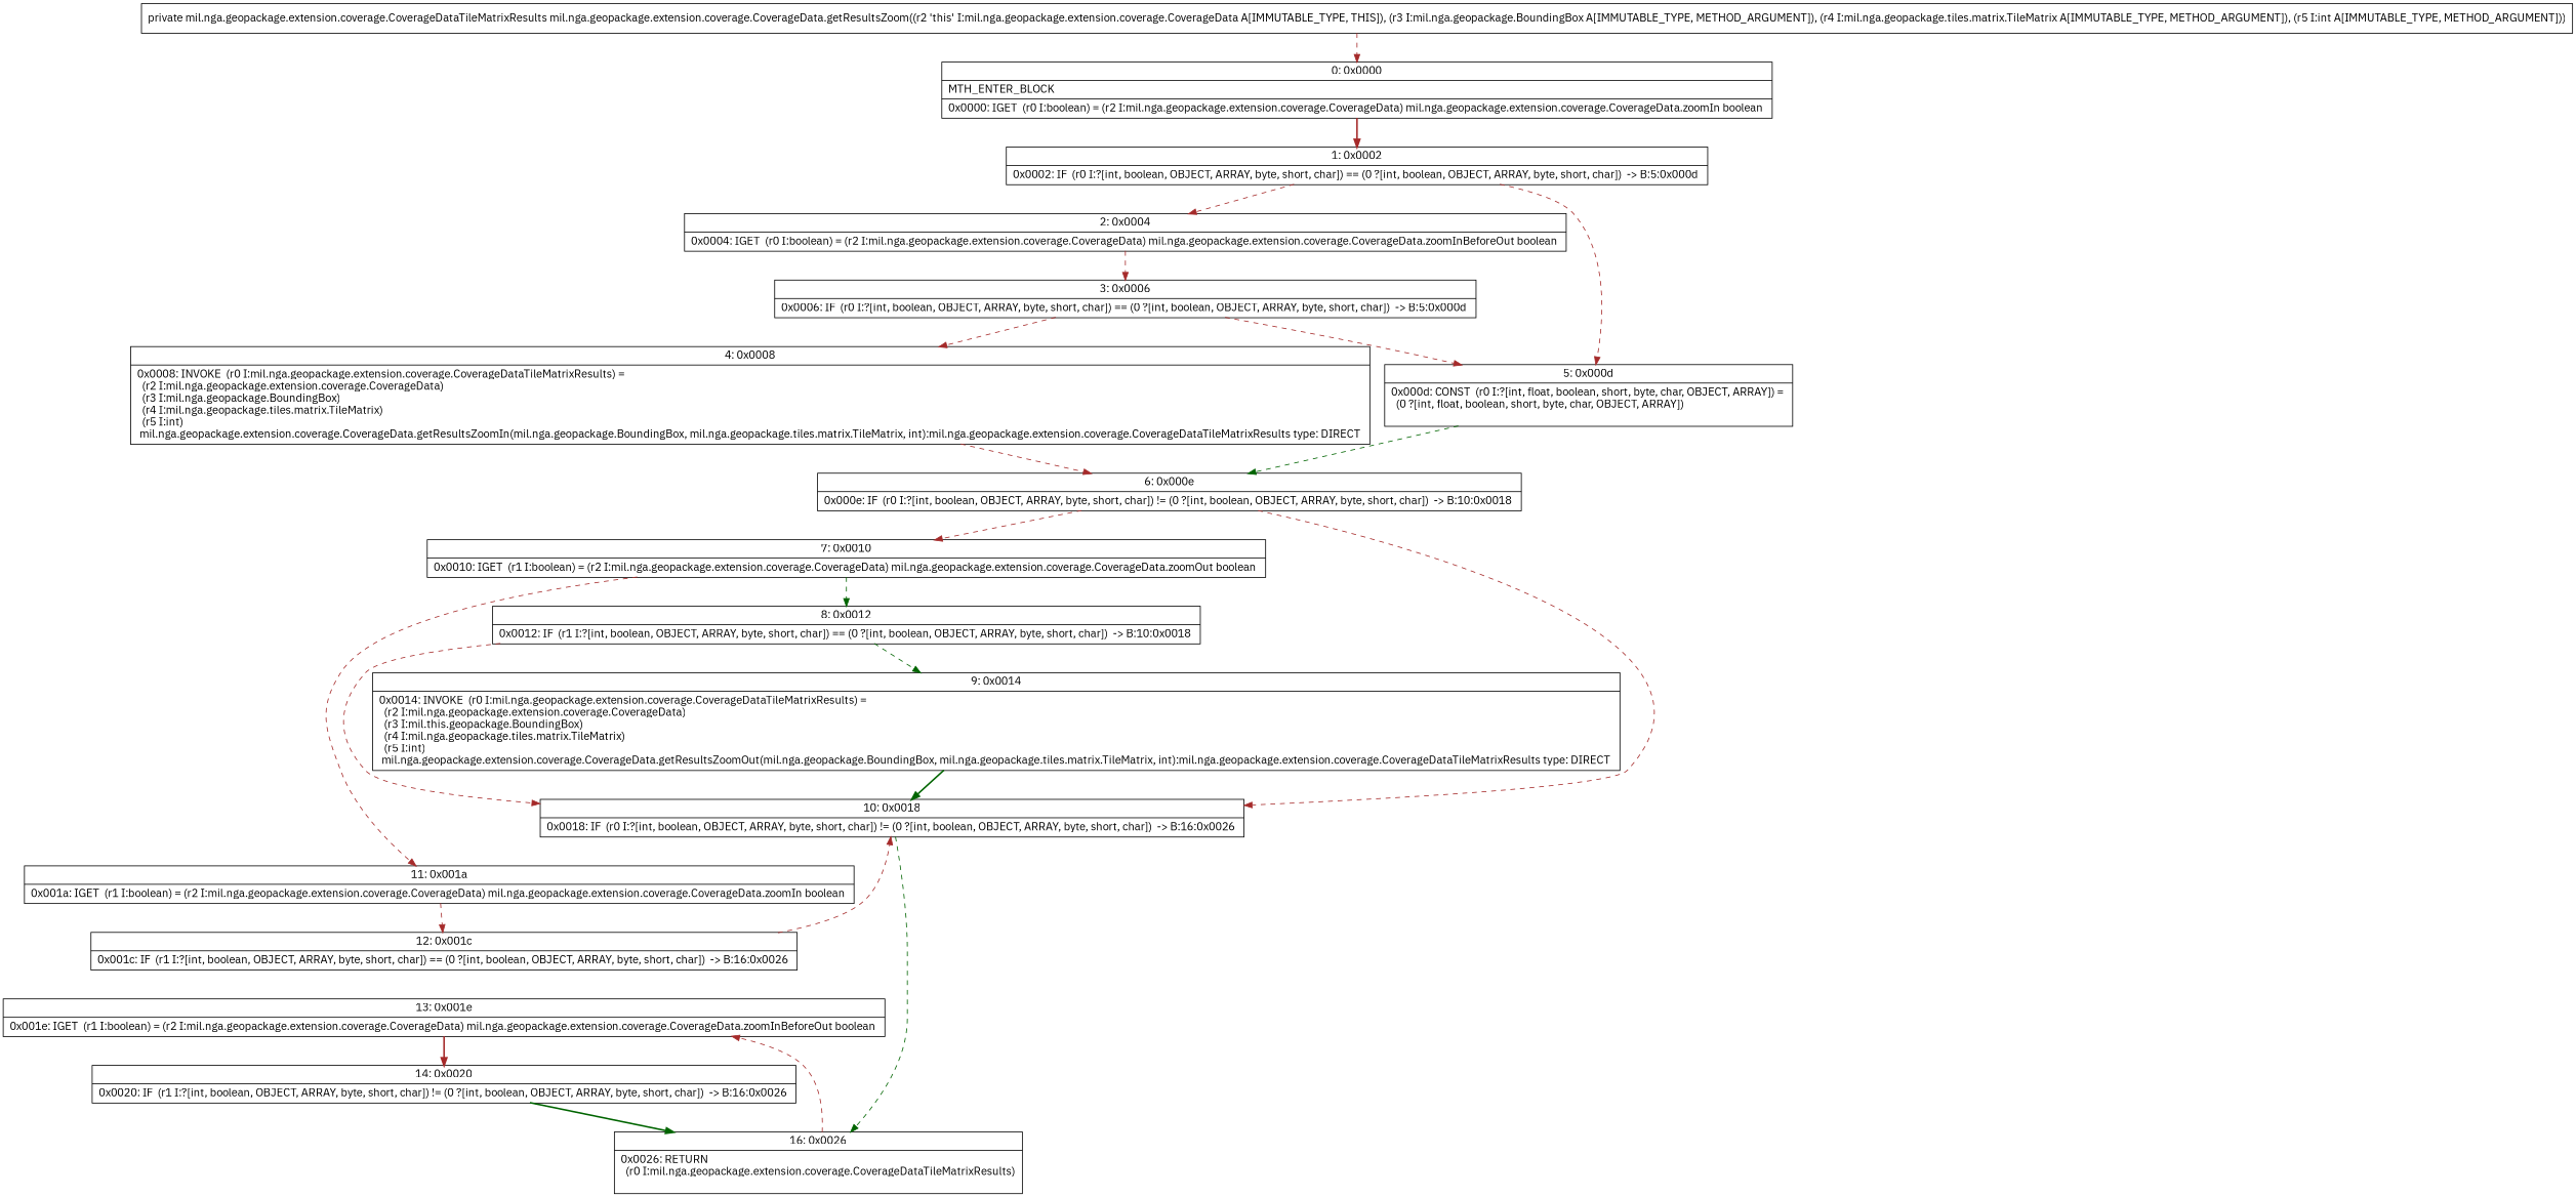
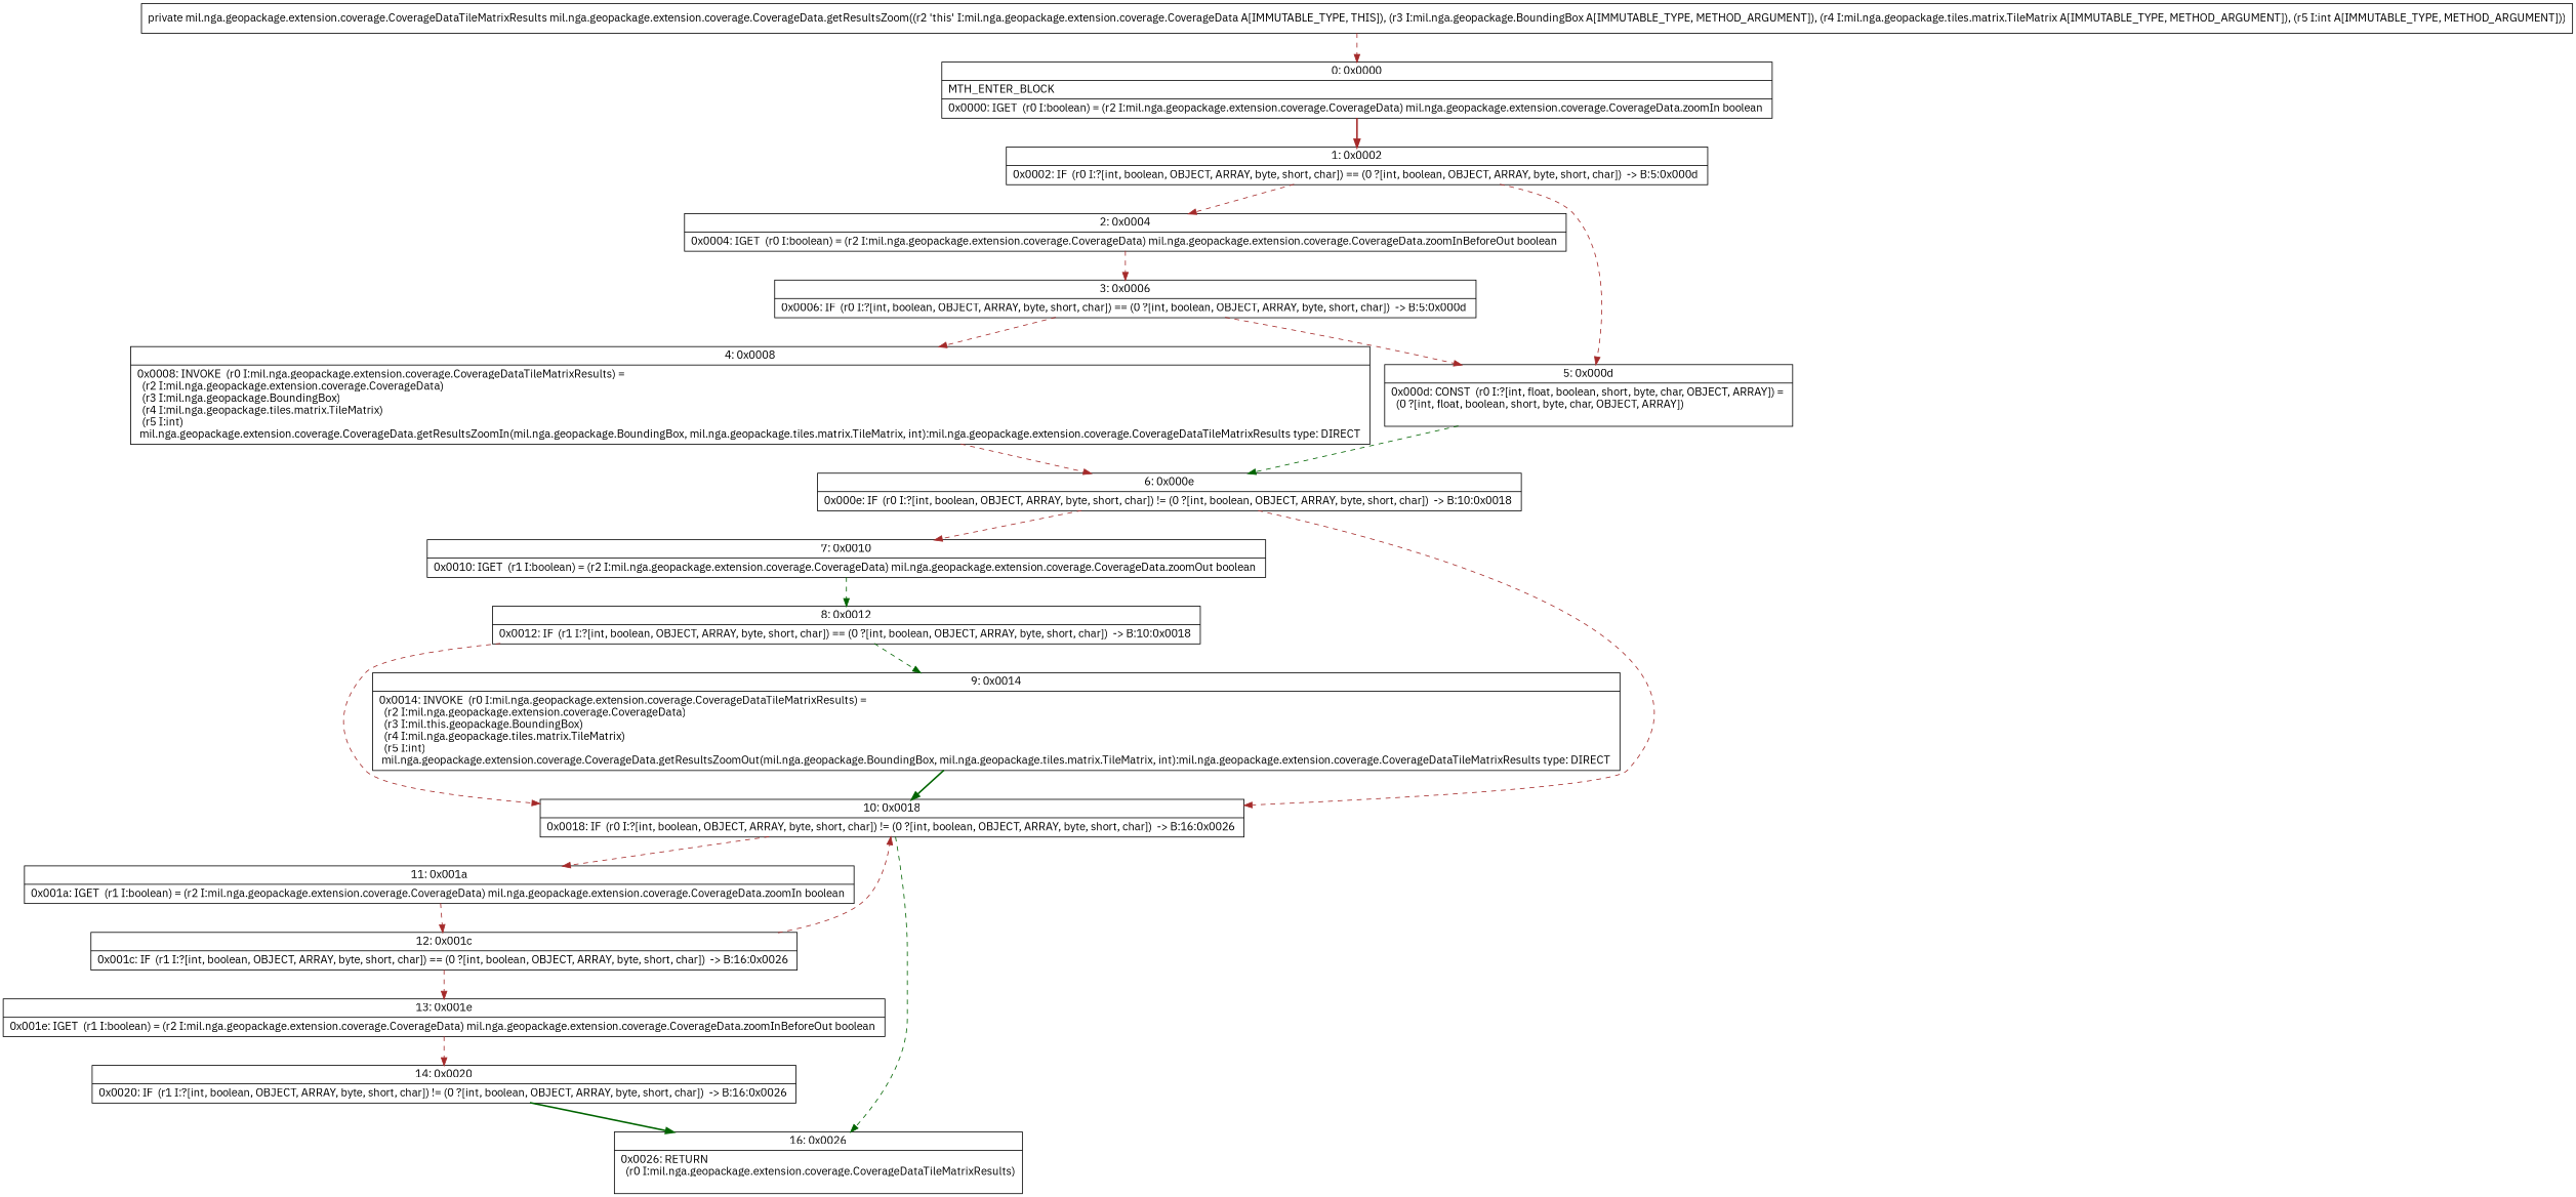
  digraph {
    fontname="IBM Plex Sans"
    node [fontname="IBM Plex Sans" shape=record]
    edge [color=brown fontname="IBM Plex Sans" style=dashed]
    n1 [label="{0\:\ 0x0000|MTH_ENTER_BLOCK\l|0x0000: IGET  (r0 I:boolean) = (r2 I:mil.nga.geopackage.extension.coverage.CoverageData) mil.nga.geopackage.extension.coverage.CoverageData.zoomIn boolean \l}"]
    n2 [label="{1\:\ 0x0002|0x0002: IF  (r0 I:?[int, boolean, OBJECT, ARRAY, byte, short, char]) == (0 ?[int, boolean, OBJECT, ARRAY, byte, short, char])  \-\> B:5:0x000d \l}"]
    n3 [label="{2\:\ 0x0004|0x0004: IGET  (r0 I:boolean) = (r2 I:mil.nga.geopackage.extension.coverage.CoverageData) mil.nga.geopackage.extension.coverage.CoverageData.zoomInBeforeOut boolean \l}"]
    n4 [label="{5\:\ 0x000d|0x000d: CONST  (r0 I:?[int, float, boolean, short, byte, char, OBJECT, ARRAY]) = \l  (0 ?[int, float, boolean, short, byte, char, OBJECT, ARRAY])\l \l}"]
    n5 [label="{3\:\ 0x0006|0x0006: IF  (r0 I:?[int, boolean, OBJECT, ARRAY, byte, short, char]) == (0 ?[int, boolean, OBJECT, ARRAY, byte, short, char])  \-\> B:5:0x000d \l}"]
    n6 [label="{6\:\ 0x000e|0x000e: IF  (r0 I:?[int, boolean, OBJECT, ARRAY, byte, short, char]) != (0 ?[int, boolean, OBJECT, ARRAY, byte, short, char])  \-\> B:10:0x0018 \l}"]
    n7 [label="{4\:\ 0x0008|0x0008: INVOKE  (r0 I:mil.nga.geopackage.extension.coverage.CoverageDataTileMatrixResults) = \l  (r2 I:mil.nga.geopackage.extension.coverage.CoverageData)\l  (r3 I:mil.nga.geopackage.BoundingBox)\l  (r4 I:mil.nga.geopackage.tiles.matrix.TileMatrix)\l  (r5 I:int)\l mil.nga.geopackage.extension.coverage.CoverageData.getResultsZoomIn(mil.nga.geopackage.BoundingBox, mil.nga.geopackage.tiles.matrix.TileMatrix, int):mil.nga.geopackage.extension.coverage.CoverageDataTileMatrixResults type: DIRECT \l}"]
    n8 [label="{7\:\ 0x0010|0x0010: IGET  (r1 I:boolean) = (r2 I:mil.nga.geopackage.extension.coverage.CoverageData) mil.nga.geopackage.extension.coverage.CoverageData.zoomOut boolean \l}"]
    n9 [label="{10\:\ 0x0018|0x0018: IF  (r0 I:?[int, boolean, OBJECT, ARRAY, byte, short, char]) != (0 ?[int, boolean, OBJECT, ARRAY, byte, short, char])  \-\> B:16:0x0026 \l}"]
    n10 [label="{8\:\ 0x0012|0x0012: IF  (r1 I:?[int, boolean, OBJECT, ARRAY, byte, short, char]) == (0 ?[int, boolean, OBJECT, ARRAY, byte, short, char])  \-\> B:10:0x0018 \l}"]
    n11 [label="{11\:\ 0x001a|0x001a: IGET  (r1 I:boolean) = (r2 I:mil.nga.geopackage.extension.coverage.CoverageData) mil.nga.geopackage.extension.coverage.CoverageData.zoomIn boolean \l}"]
    n12 [label="{16\:\ 0x0026|0x0026: RETURN  \l  (r0 I:mil.nga.geopackage.extension.coverage.CoverageDataTileMatrixResults)\l \l}"]
    n13 [label="{9\:\ 0x0014|0x0014: INVOKE  (r0 I:mil.nga.geopackage.extension.coverage.CoverageDataTileMatrixResults) = \l  (r2 I:mil.nga.geopackage.extension.coverage.CoverageData)\l  (r3 I:mil.this.geopackage.BoundingBox)\l  (r4 I:mil.nga.geopackage.tiles.matrix.TileMatrix)\l  (r5 I:int)\l mil.nga.geopackage.extension.coverage.CoverageData.getResultsZoomOut(mil.nga.geopackage.BoundingBox, mil.nga.geopackage.tiles.matrix.TileMatrix, int):mil.nga.geopackage.extension.coverage.CoverageDataTileMatrixResults type: DIRECT \l}"]
    n14 [label="{12\:\ 0x001c|0x001c: IF  (r1 I:?[int, boolean, OBJECT, ARRAY, byte, short, char]) == (0 ?[int, boolean, OBJECT, ARRAY, byte, short, char])  \-\> B:16:0x0026 \l}"]
    n15 [label="{13\:\ 0x001e|0x001e: IGET  (r1 I:boolean) = (r2 I:mil.nga.geopackage.extension.coverage.CoverageData) mil.nga.geopackage.extension.coverage.CoverageData.zoomInBeforeOut boolean \l}"]
    n16 [label="{14\:\ 0x0020|0x0020: IF  (r1 I:?[int, boolean, OBJECT, ARRAY, byte, short, char]) != (0 ?[int, boolean, OBJECT, ARRAY, byte, short, char])  \-\> B:16:0x0026 \l}"]
    n17 [label="{private mil.nga.geopackage.extension.coverage.CoverageDataTileMatrixResults mil.nga.geopackage.extension.coverage.CoverageData.getResultsZoom((r2 'this' I:mil.nga.geopackage.extension.coverage.CoverageData A[IMMUTABLE_TYPE, THIS]), (r3 I:mil.nga.geopackage.BoundingBox A[IMMUTABLE_TYPE, METHOD_ARGUMENT]), (r4 I:mil.nga.geopackage.tiles.matrix.TileMatrix A[IMMUTABLE_TYPE, METHOD_ARGUMENT]), (r5 I:int A[IMMUTABLE_TYPE, METHOD_ARGUMENT])) }"]
    n1 -> n2 [style=bold]
    n2 -> n3
    n2 -> n4
    n3 -> n5
    n4 -> n6 [color=darkgreen]
    n5 -> n4
    n5 -> n7
    n6 -> n8
    n6 -> n9
    n7 -> n6
    n8 -> n10 [color=darkgreen]
-   n8 -> n11
+   n9 -> n11
    n9 -> n12 [color=darkgreen]
    n10 -> n9
    n10 -> n13 [color=darkgreen]
    n11 -> n14
    n13 -> n9 [color=darkgreen style=bold]
    n14 -> n9
-   n12 -> n15
-   n15 -> n16 [style=bold]
+   n14 -> n15
+   n15 -> n16
    n16 -> n12 [color=darkgreen style=bold]
    n17 -> n1
  }
